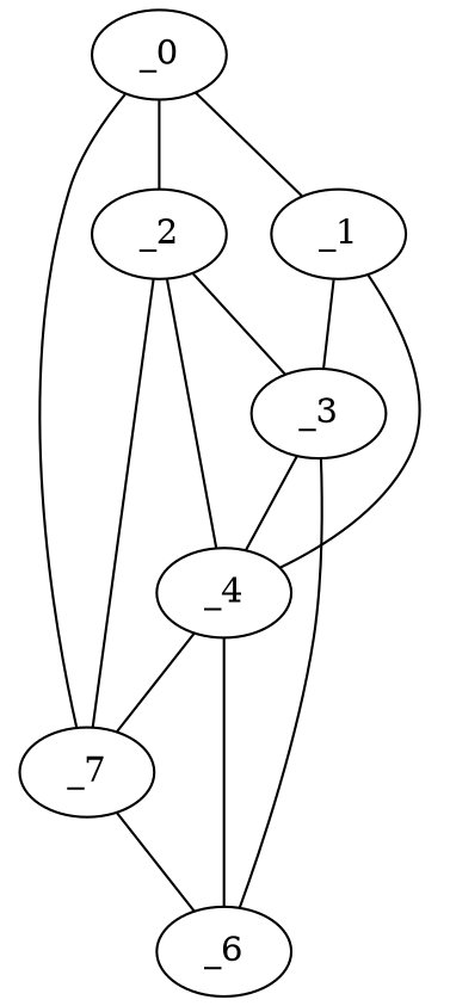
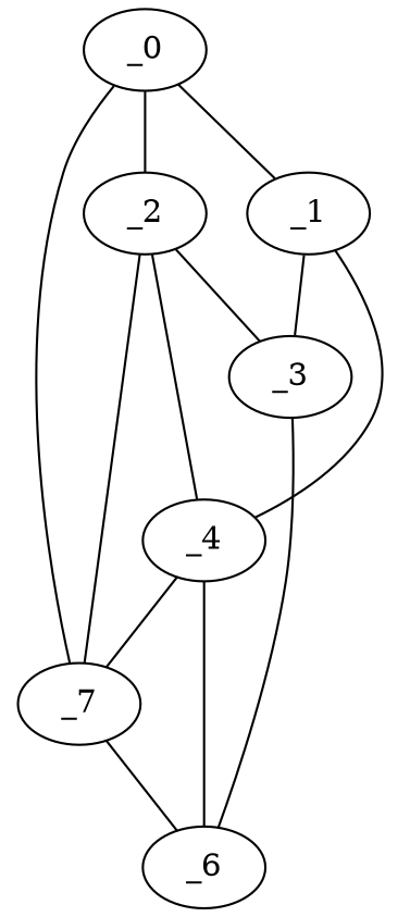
  graph {
    node [y=21]
    edge [valence=1]
    _0 [x=48 y=29]
    _1 [x=52]
    _2 [x=54 y=28]
    n4 [label=_7 x=82 y=42]
    _3 [x=58]
    _4 [x=61 y=28]
    _6 [x=83 y=25]
    _0 -- _1
    _0 -- _2 [valence=2]
    _0 -- n4
    _1 -- _3
    _1 -- _4 [valence=2]
    _2 -- n4
    _2 -- _3 [valence=2]
    _2 -- _4 [valence=2]
    n4 -- _6
-   _3 -- _4
    _3 -- _6
    _4 -- n4 [valence=2]
    _4 -- _6
  }
